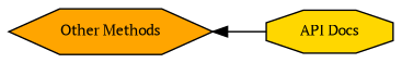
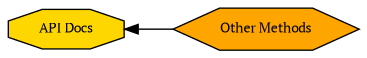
  digraph {
    rankdir=LR
    fontname="PT Serif"
    node [color=black fontname="PT Serif" fontsize=10 style=filled]
    n1 [fillcolor=orange fontcolor=black height=0.2 label="Other Methods" shape=hexagon width=0.4]
    n2 [fillcolor=gold height=0.2 label="API Docs" shape=octagon width=0.4]
-   n1 -> n2 [dir=back fontname="PT Serif" fontsize=10 labelfontname=Helvetica labelfontsize=10 shape=plaintext style=solid]
+   n2 -> n1 [dir=back fontname="PT Serif" fontsize=10 labelfontname=Helvetica labelfontsize=10 shape=plaintext style=solid]
  }
